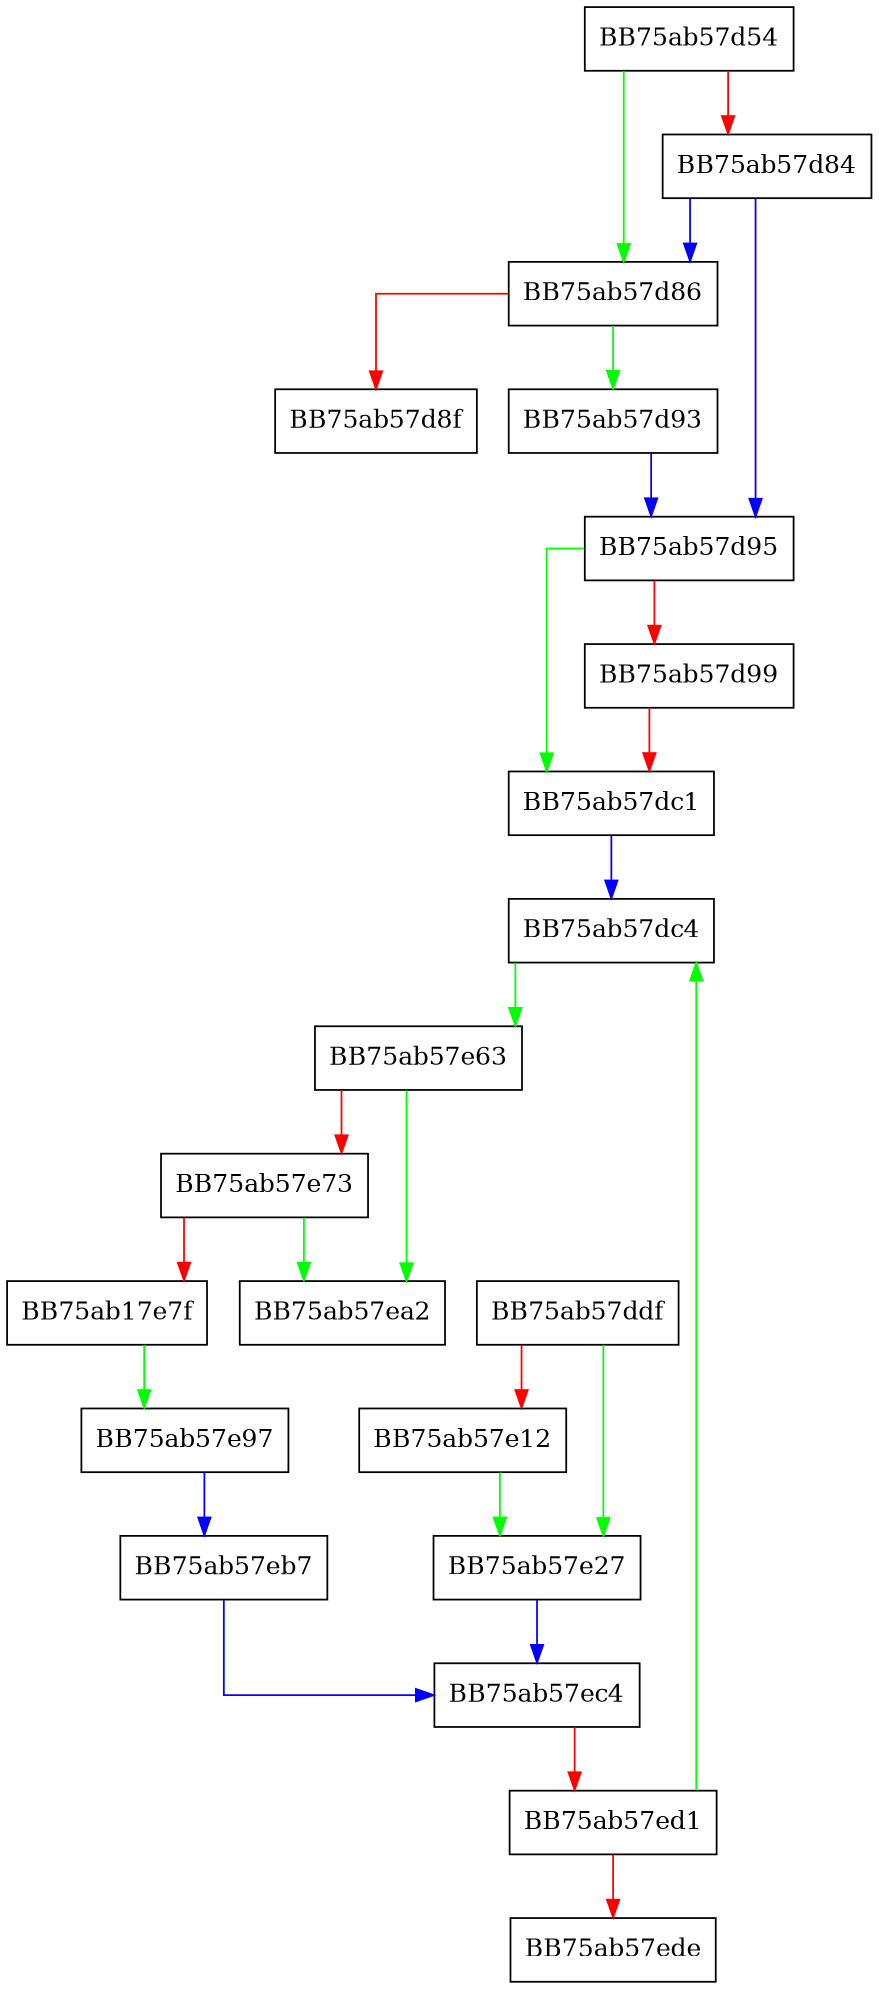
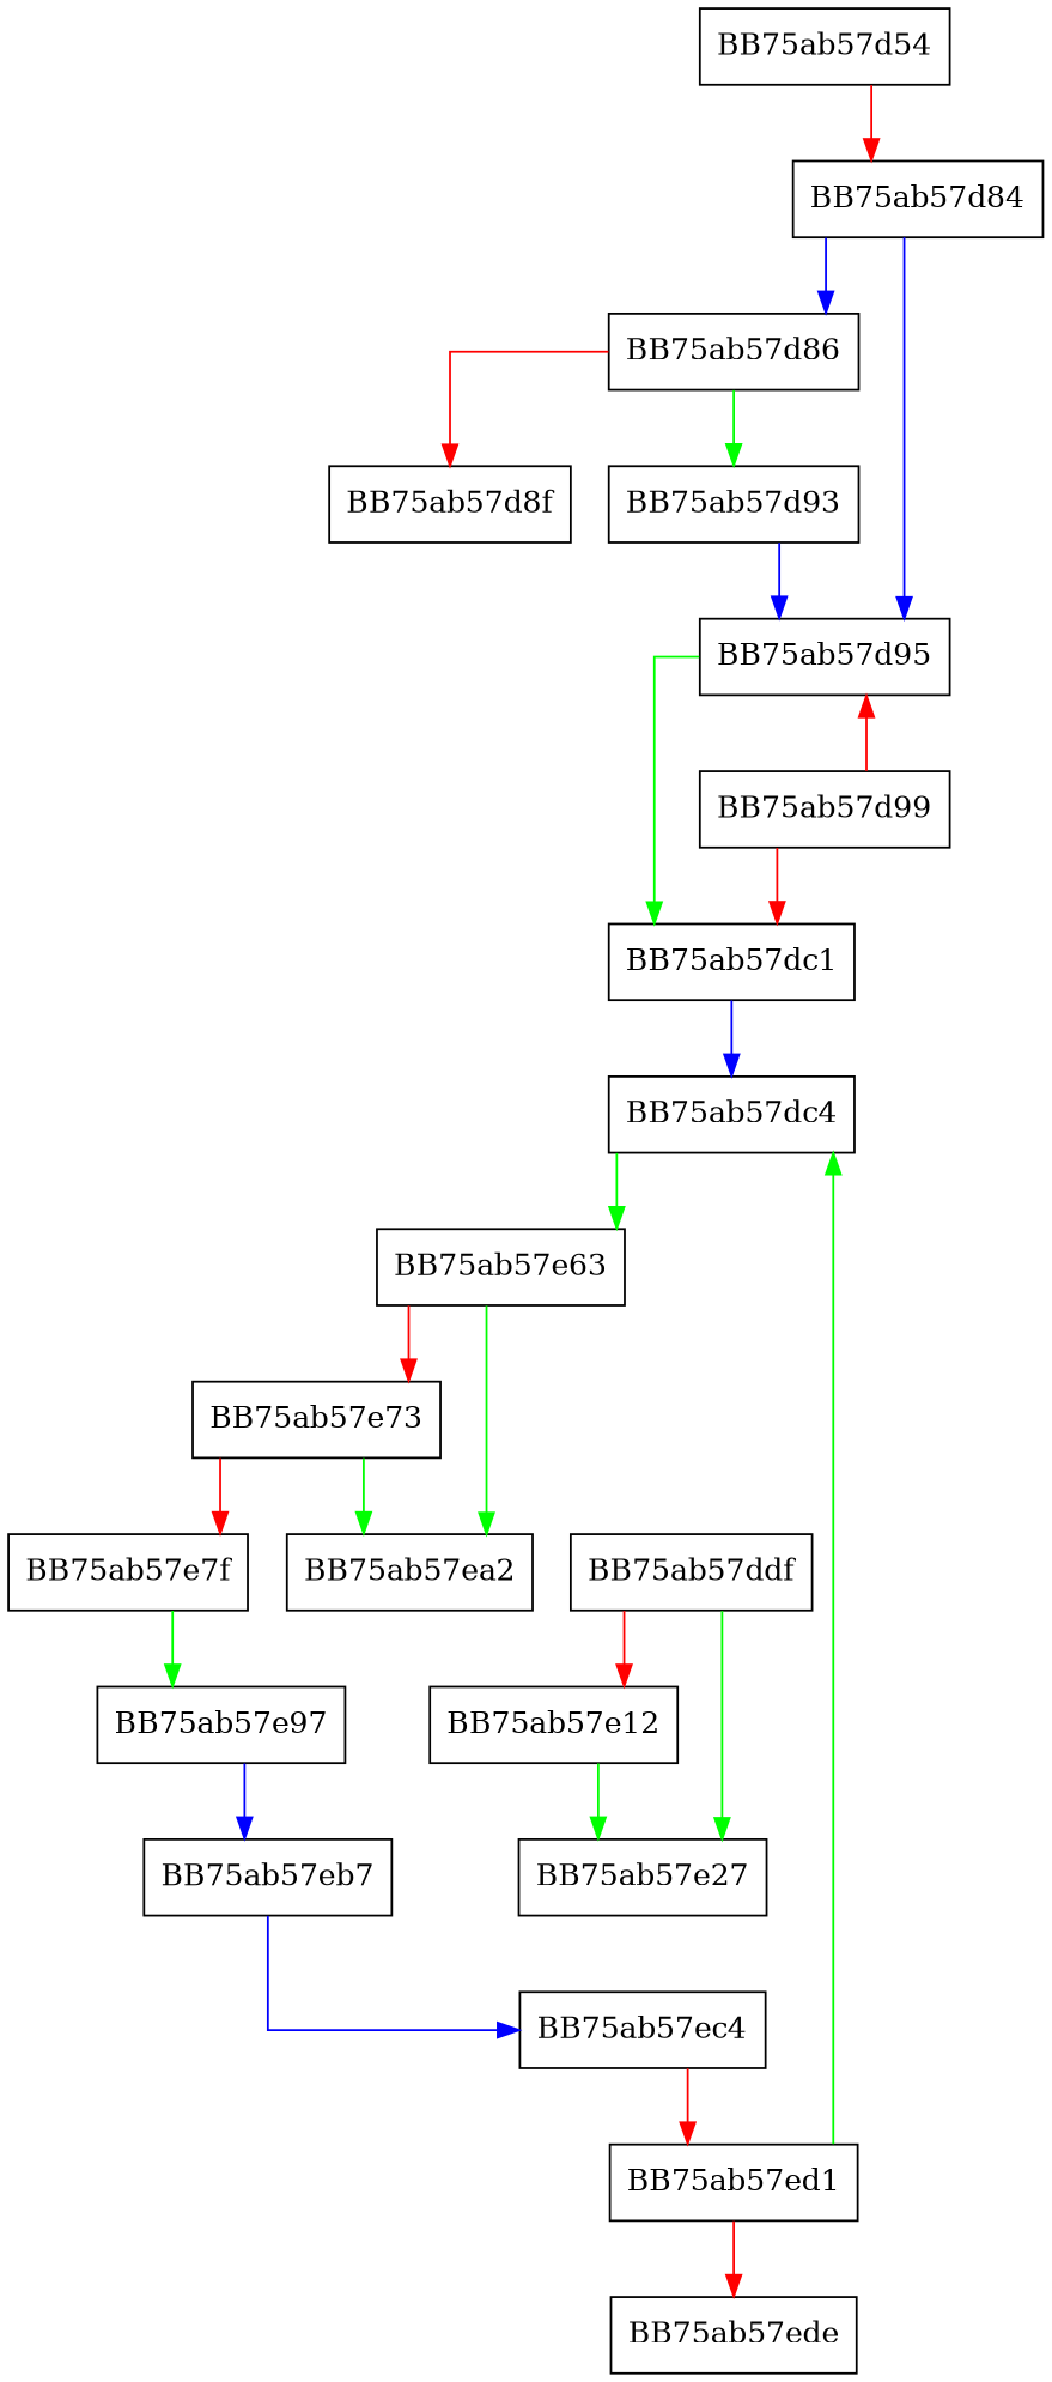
  digraph {
    splines=ortho
    node [shape=box]
    edge [color=green]
    BB75ab57d54
    BB75ab57d86
    BB75ab57d84
    BB75ab57d93
    BB75ab57d8f
    BB75ab57d95
    BB75ab57dc1
    BB75ab57d99
    BB75ab57dc4
    BB75ab57e63
    BB75ab57ea2
    BB75ab57e73
-   BB75ab57e7f [label=BB75ab17e7f]
+   BB75ab57e7f
    BB75ab57ddf
    BB75ab57e27
    BB75ab57e12
    BB75ab57ec4
    BB75ab57ed1
    BB75ab57ede
    BB75ab57eb7
    BB75ab57e97
-   BB75ab57d54 -> BB75ab57d86
    BB75ab57d54 -> BB75ab57d84 [color=red]
    BB75ab57d86 -> BB75ab57d93
    BB75ab57d86 -> BB75ab57d8f [color=red]
    BB75ab57d84 -> BB75ab57d86 [color=blue]
    BB75ab57d84 -> BB75ab57d95 [color=blue]
    BB75ab57d93 -> BB75ab57d95 [color=blue]
    BB75ab57d95 -> BB75ab57dc1
-   BB75ab57d95 -> BB75ab57d99 [color=red]
+   BB75ab57d99 -> BB75ab57d95 [color=red]
    BB75ab57dc1 -> BB75ab57dc4 [color=blue]
    BB75ab57d99 -> BB75ab57dc1 [color=red]
    BB75ab57dc4 -> BB75ab57e63
    BB75ab57e63 -> BB75ab57ea2
    BB75ab57e63 -> BB75ab57e73 [color=red]
    BB75ab57e73 -> BB75ab57ea2
    BB75ab57e73 -> BB75ab57e7f [color=red]
    BB75ab57e7f -> BB75ab57e97
    BB75ab57ddf -> BB75ab57e27
    BB75ab57ddf -> BB75ab57e12 [color=red]
-   BB75ab57e27 -> BB75ab57ec4 [color=blue]
    BB75ab57e12 -> BB75ab57e27
    BB75ab57ec4 -> BB75ab57ed1 [color=red]
    BB75ab57ed1 -> BB75ab57dc4
    BB75ab57ed1 -> BB75ab57ede [color=red]
    BB75ab57eb7 -> BB75ab57ec4 [color=blue]
    BB75ab57e97 -> BB75ab57eb7 [color=blue]
  }
